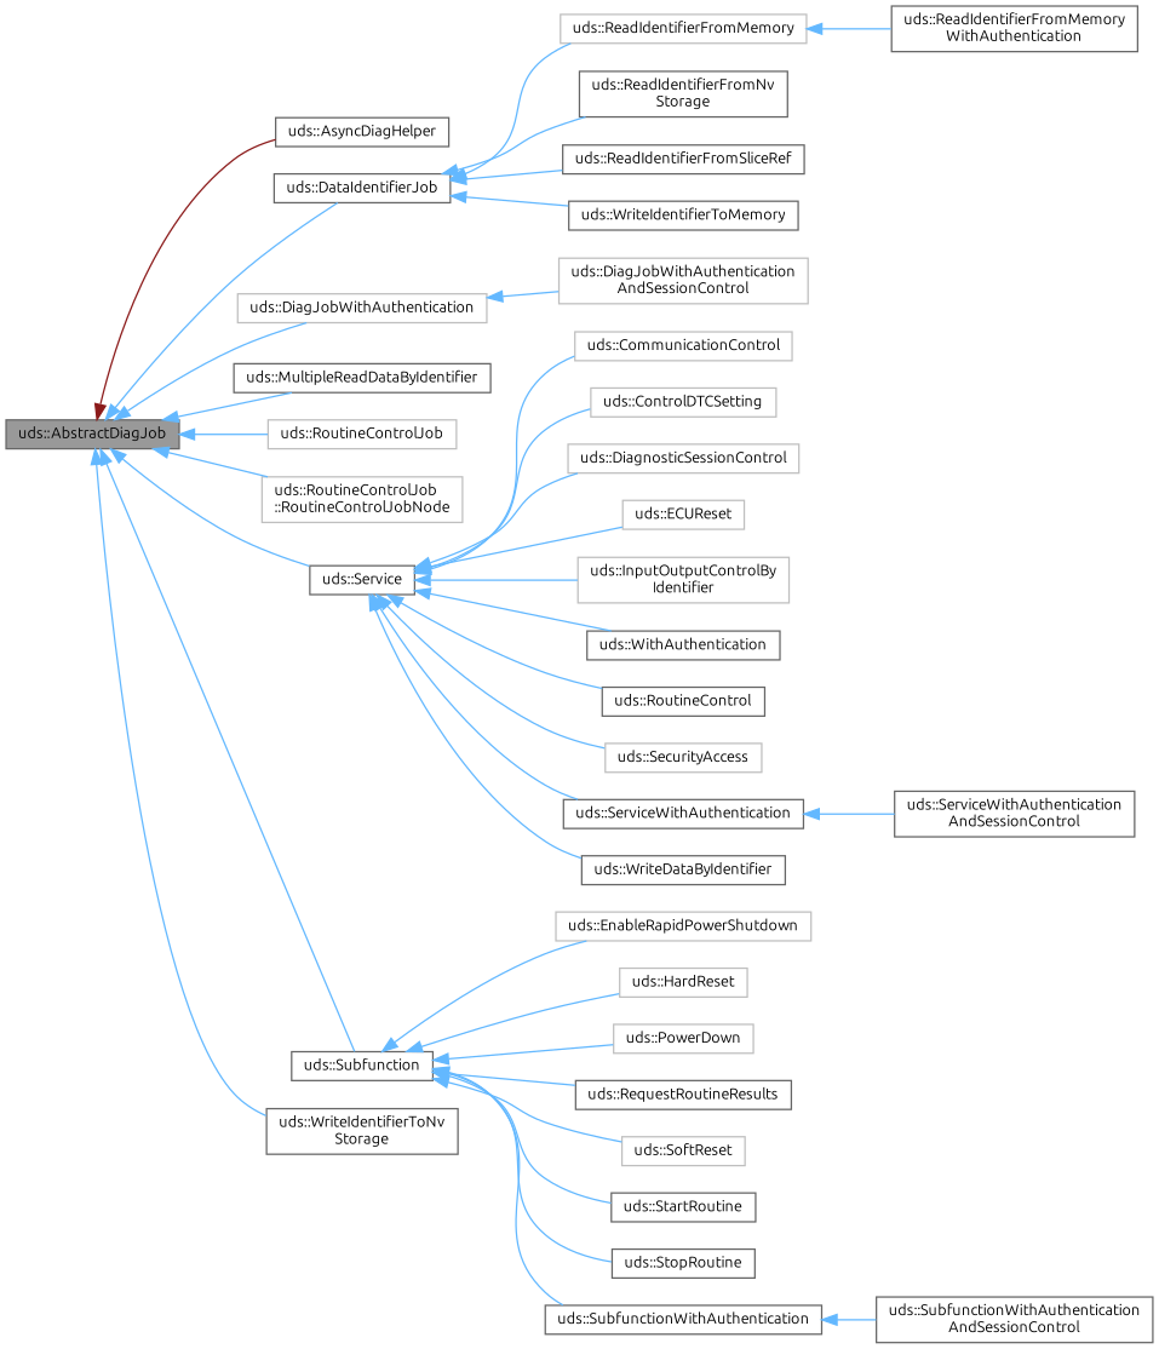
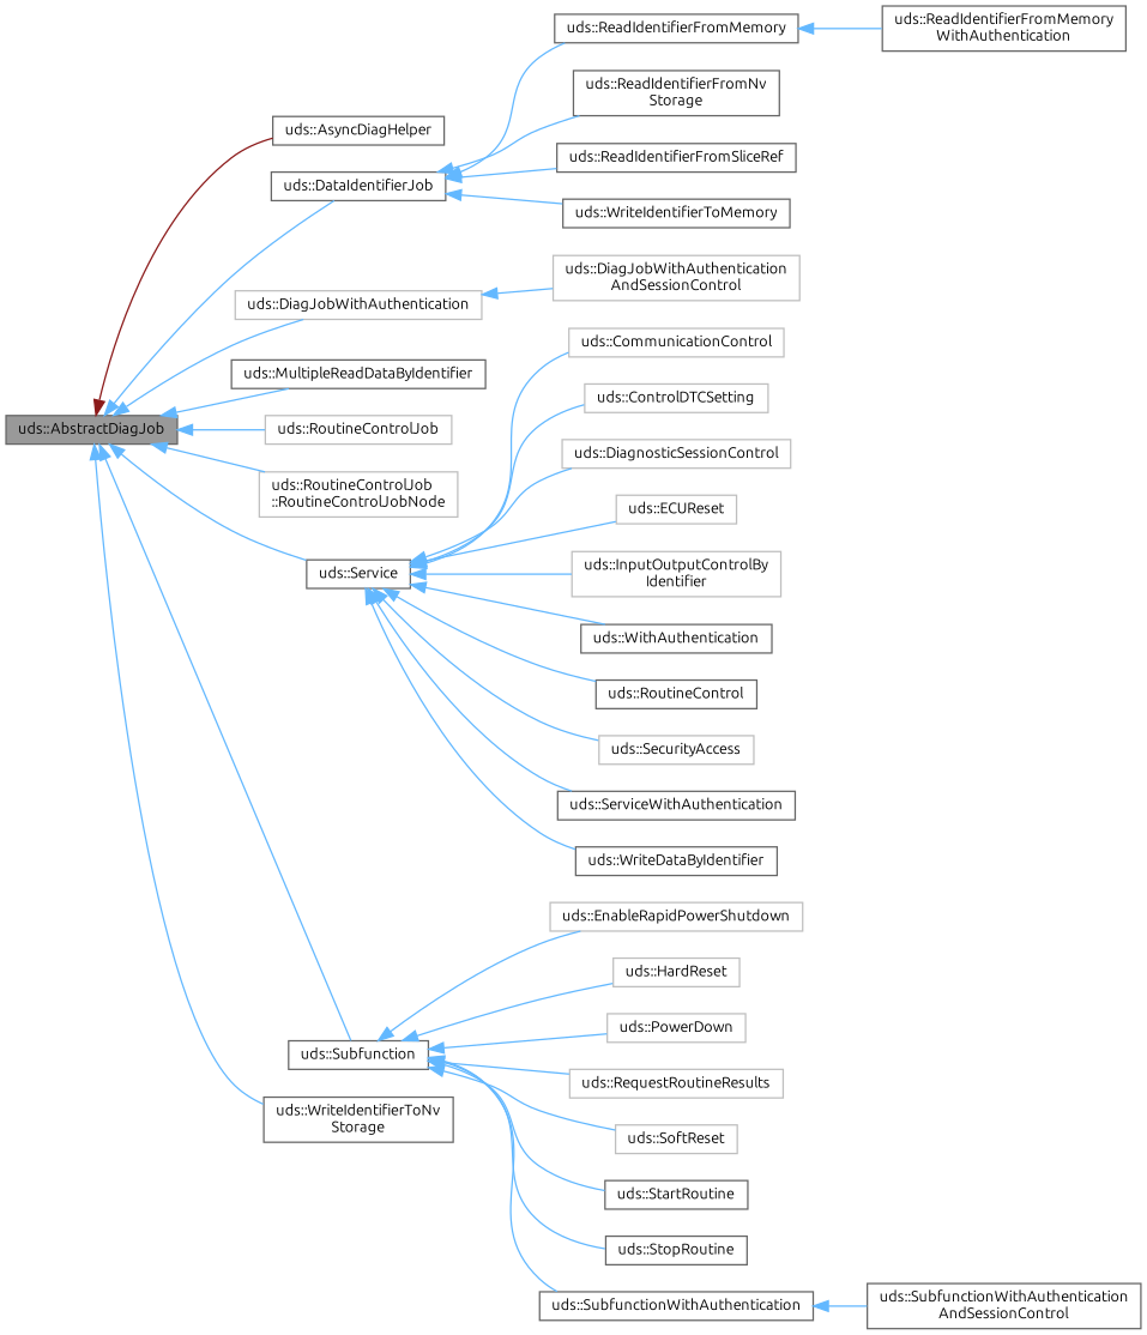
  digraph {
    fontname=Ubuntu
    rankdir=LR
    node [color=gray40 fillcolor=white fontname=Ubuntu fontsize=10 shape=box style=filled]
    edge [color=steelblue1 dir=back fontname=Ubuntu fontsize=10 labelfontname=Helvetica labelfontsize=10 style=solid]
    n1 [fillcolor=grey60 fontcolor=black height=0.2 label="uds::AbstractDiagJob" width=0.4]
    n2 [height=0.2 label="uds::AsyncDiagHelper" width=0.4]
    n3 [height=0.2 label="uds::DataIdentifierJob" width=0.4]
    n4 [color=grey75 height=0.2 label="uds::DiagJobWithAuthentication" width=0.4]
    n5 [height=0.2 label="uds::MultipleReadDataByIdentifier" width=0.4]
    n6 [color=grey75 height=0.2 label="uds::RoutineControlJob" width=0.4]
    n7 [color=grey75 height=0.2 label="uds::RoutineControlJob\l::RoutineControlJobNode" width=0.4]
    n8 [height=0.2 label="uds::Service" width=0.4]
    n9 [height=0.2 label="uds::Subfunction" width=0.4]
    n10 [height=0.2 label="uds::WriteIdentifierToNv\lStorage" width=0.4]
-   n11 [color=grey75 height=0.2 label="uds::ReadIdentifierFromMemory" width=0.4]
+   n11 [height=0.2 label="uds::ReadIdentifierFromMemory" width=0.4]
    n12 [height=0.2 label="uds::ReadIdentifierFromNv\lStorage" width=0.4]
    n13 [height=0.2 label="uds::ReadIdentifierFromSliceRef" width=0.4]
    n14 [height=0.2 label="uds::WriteIdentifierToMemory" width=0.4]
    n15 [color=grey75 height=0.2 label="uds::DiagJobWithAuthentication\lAndSessionControl" width=0.4]
    n16 [color=grey75 height=0.2 label="uds::CommunicationControl" width=0.4]
    n17 [color=grey75 height=0.2 label="uds::ControlDTCSetting" width=0.4]
    n18 [color=grey75 height=0.2 label="uds::DiagnosticSessionControl" width=0.4]
    n19 [color=grey75 height=0.2 label="uds::ECUReset" width=0.4]
    n20 [color=grey75 height=0.2 label="uds::InputOutputControlBy\lIdentifier" width=0.4]
    n21 [height=0.2 label="uds::WithAuthentication" width=0.4]
    n22 [height=0.2 label="uds::RoutineControl" width=0.4]
    n23 [color=grey75 height=0.2 label="uds::SecurityAccess" width=0.4]
    n24 [height=0.2 label="uds::ServiceWithAuthentication" width=0.4]
    n25 [height=0.2 label="uds::WriteDataByIdentifier" width=0.4]
    n26 [color=grey75 height=0.2 label="uds::EnableRapidPowerShutdown" width=0.4]
    n27 [color=grey75 height=0.2 label="uds::HardReset" width=0.4]
    n28 [color=grey75 height=0.2 label="uds::PowerDown" width=0.4]
-   n29 [height=0.2 label="uds::RequestRoutineResults" width=0.4]
+   n29 [color=grey75 height=0.2 label="uds::RequestRoutineResults" width=0.4]
    n30 [color=grey75 height=0.2 label="uds::SoftReset" width=0.4]
    n31 [height=0.2 label="uds::StartRoutine" width=0.4]
    n32 [height=0.2 label="uds::StopRoutine" width=0.4]
    n33 [height=0.2 label="uds::SubfunctionWithAuthentication" width=0.4]
    n34 [height=0.2 label="uds::ReadIdentifierFromMemory\lWithAuthentication" width=0.4]
-   n35 [height=0.2 label="uds::ServiceWithAuthentication\lAndSessionControl" width=0.4]
    n36 [height=0.2 label="uds::SubfunctionWithAuthentication\lAndSessionControl" width=0.4]
    n1 -> n2 [color=firebrick4]
    n1 -> n3
    n1 -> n4
    n1 -> n5
    n1 -> n6
    n1 -> n7
    n1 -> n8
    n1 -> n9
    n1 -> n10
    n3 -> n11
    n3 -> n12
    n3 -> n13
    n3 -> n14
    n4 -> n15
    n8 -> n16
    n8 -> n17
    n8 -> n18
    n8 -> n19
    n8 -> n20
    n8 -> n21
    n8 -> n22
    n8 -> n23
    n8 -> n24
    n8 -> n25
    n9 -> n26
    n9 -> n27
    n9 -> n28
    n9 -> n29
    n9 -> n30
    n9 -> n31
    n9 -> n32
    n9 -> n33
    n11 -> n34
-   n24 -> n35
    n33 -> n36
  }
